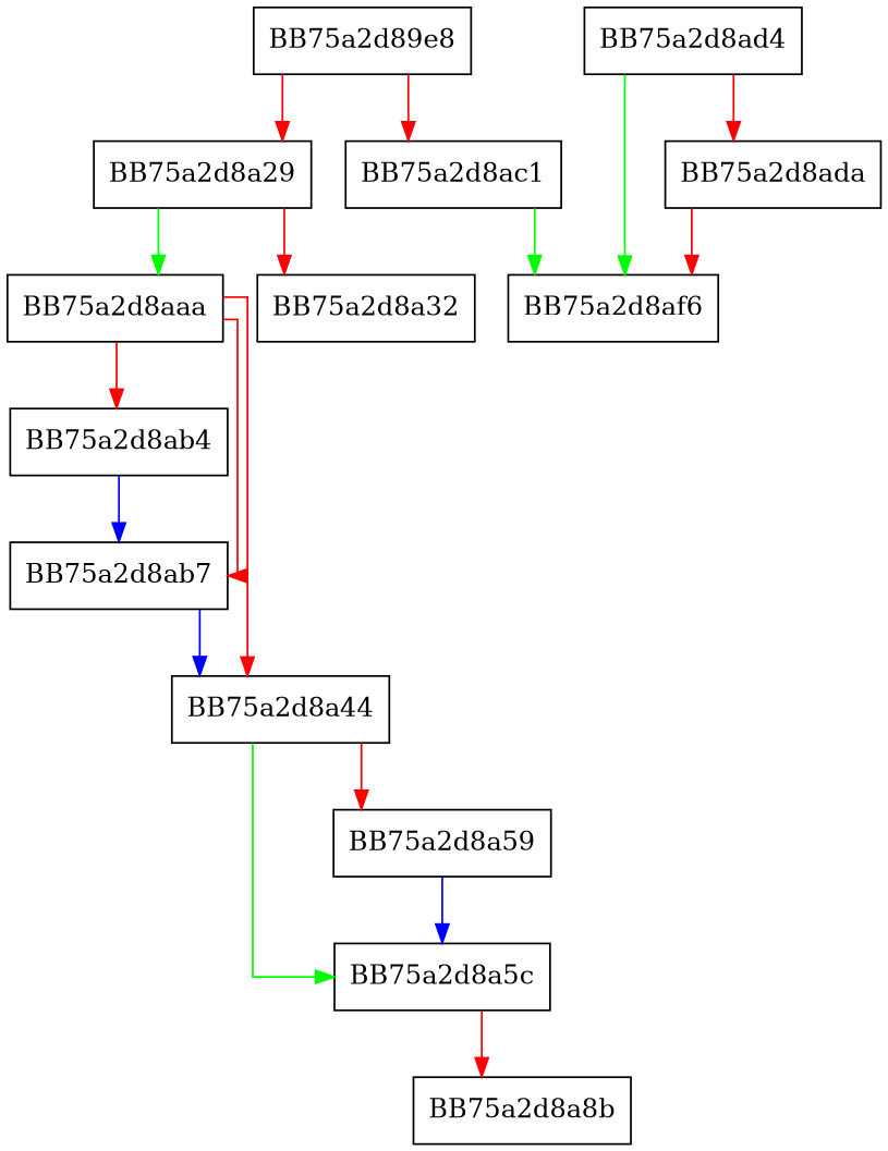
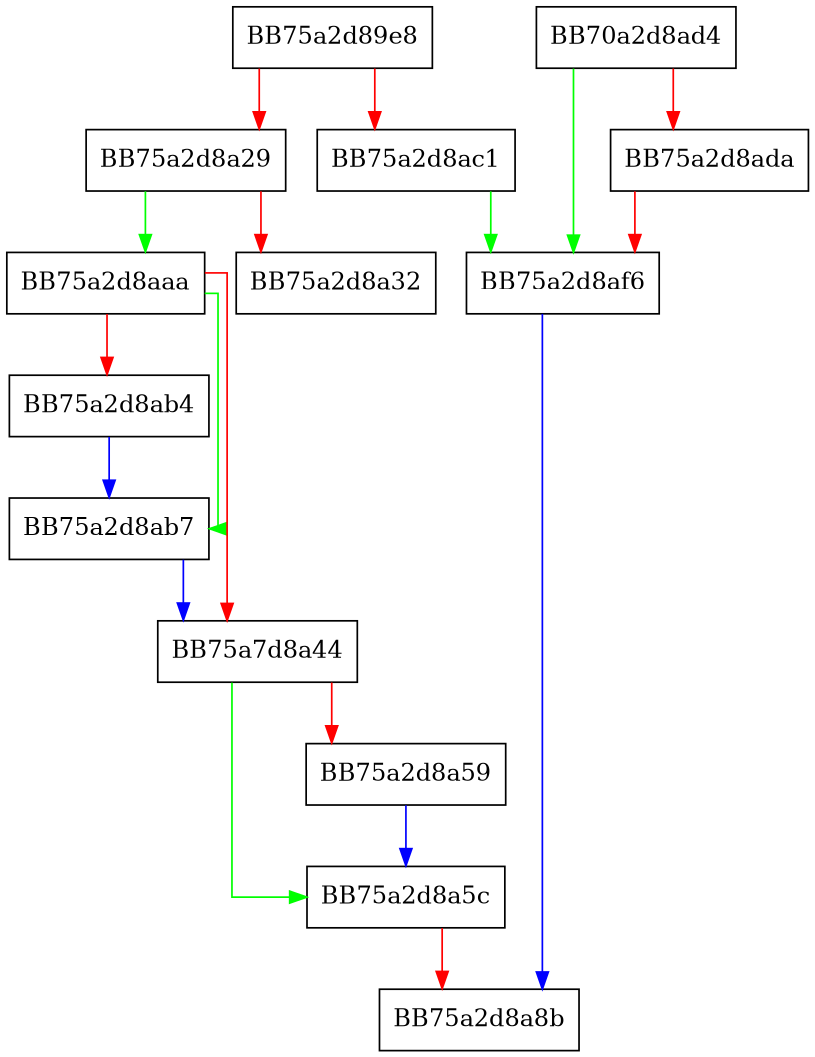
  digraph {
    splines=ortho
    node [shape=box]
    edge [color=red]
    BB75a2d89e8
    BB75a2d8ac1
    BB75a2d8a29
    BB75a2d8af6
    BB75a2d8aaa
    BB75a2d8a32
    BB75a2d8a8b
-   BB75a2d8ad4
+   BB75a2d8ad4 [label=BB70a2d8ad4]
    BB75a2d8ada
    BB75a2d8ab7
    BB75a2d8ab4
-   BB75a2d8a44
+   BB75a2d8a44 [label=BB75a7d8a44]
    BB75a2d8a5c
    BB75a2d8a59
    BB75a2d89e8 -> BB75a2d8ac1
    BB75a2d89e8 -> BB75a2d8a29
    BB75a2d8ac1 -> BB75a2d8af6 [color=green]
    BB75a2d8a29 -> BB75a2d8aaa [color=green]
    BB75a2d8a29 -> BB75a2d8a32
-   BB75a2d8aaa -> BB75a2d8ab7
+   BB75a2d8af6 -> BB75a2d8a8b [color=blue]
+   BB75a2d8aaa -> BB75a2d8ab7 [color=green]
    BB75a2d8aaa -> BB75a2d8ab4
    BB75a2d8aaa -> BB75a2d8a44
    BB75a2d8ad4 -> BB75a2d8af6 [color=green]
    BB75a2d8ad4 -> BB75a2d8ada
    BB75a2d8ada -> BB75a2d8af6
    BB75a2d8ab7 -> BB75a2d8a44 [color=blue]
    BB75a2d8ab4 -> BB75a2d8ab7 [color=blue]
    BB75a2d8a44 -> BB75a2d8a5c [color=green]
    BB75a2d8a44 -> BB75a2d8a59
    BB75a2d8a5c -> BB75a2d8a8b
    BB75a2d8a59 -> BB75a2d8a5c [color=blue]
  }
